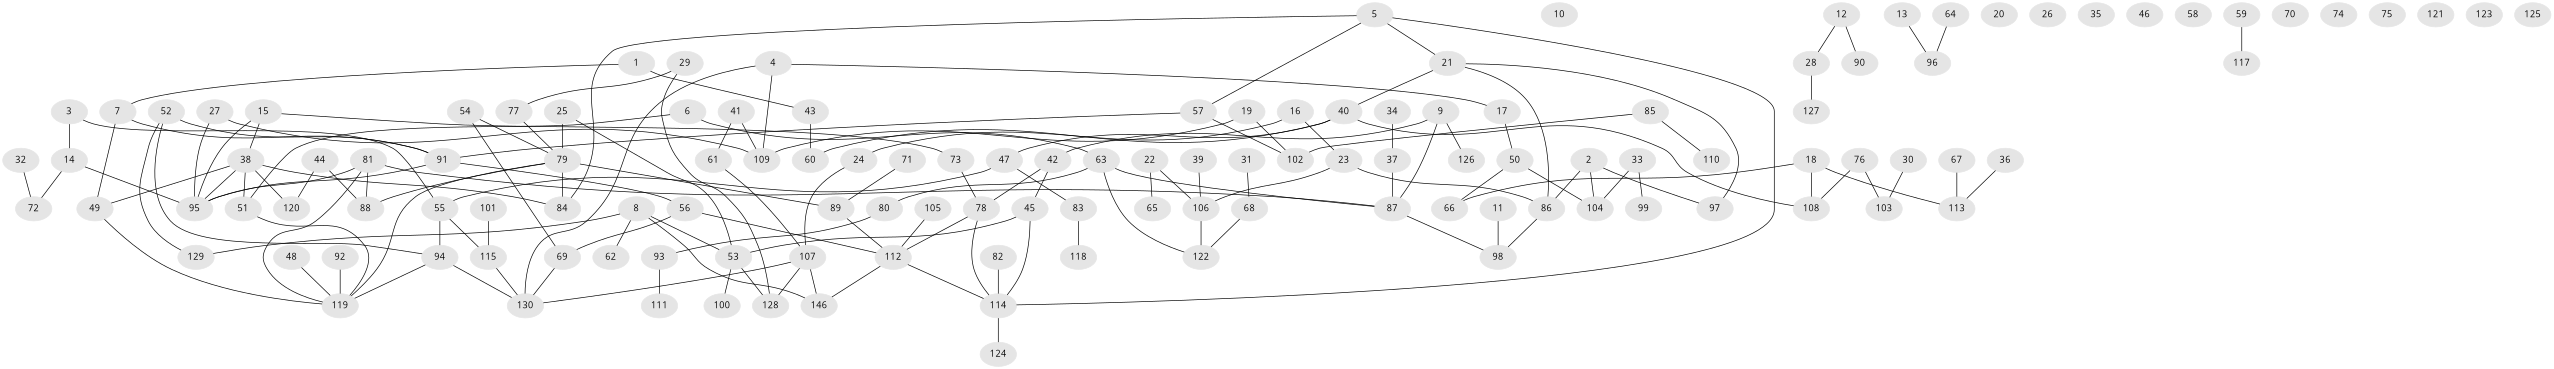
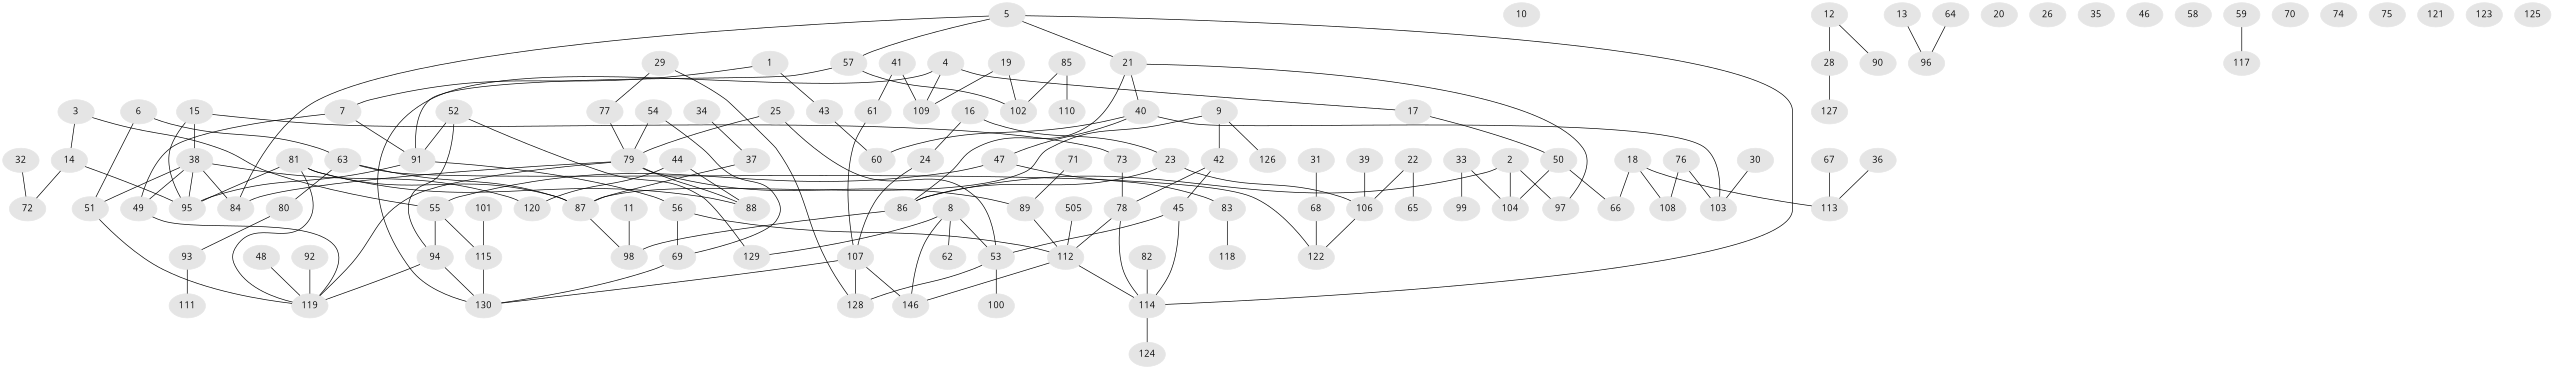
  graph {
    fontname="Open Sans"
    node [color=gray90 fontname="Open Sans" style=filled]
    edge [fontname="Open Sans"]
    1
    7
    43
    49
    91
    60
    2
    86
    97
    104
    98
    3
    14
    55
    72
    95
    94
    115
    4
    17
    109
    130
    50
    5
    21
    57
    84
    114
    40
    102
    124
    6
    51
    63
    119
    87
    80
    122
    56
    8
    53
    62
    n43 [label=146]
    129
    128
    100
    9
    42
    126
    45
    78
    10
    11
    12
    28
    90
    127
    13
    96
    15
    38
    73
    120
    16
    23
    24
    106
    107
    66
    18
    108
    113
    19
    20
    47
    22
    65
    25
    79
    88
    89
    26
-   27
    29
    77
    30
    103
    69
    112
    31
    68
    32
    33
    99
    34
    37
    35
    36
    39
    83
    41
    61
    44
    46
    118
    48
    52
    54
    58
    59
    117
    93
    64
    67
    70
    71
    74
    75
    76
    111
    81
    82
    85
    110
    92
    101
-   105
+   105 [label=505]
    121
    123
    125
    1 -- 7
    1 -- 43
    7 -- 49
    7 -- 91
    43 -- 60
    49 -- 119
    91 -- 95
    91 -- 56
    2 -- 86
    2 -- 97
    2 -- 104
    86 -- 98
    3 -- 14
    3 -- 55
    14 -- 72
    14 -- 95
    55 -- 94
    55 -- 115
    94 -- 130
    94 -- 119
    115 -- 130
    4 -- 17
    4 -- 109
    4 -- 130
    17 -- 50
    50 -- 104
    50 -- 66
    5 -- 21
    5 -- 57
    5 -- 84
    5 -- 114
    21 -- 86
    21 -- 97
    21 -- 40
    57 -- 91
    57 -- 102
    114 -- 124
    40 -- 60
-   40 -- 108
+   40 -- 103
    40 -- 47
    6 -- 51
    6 -- 63
    51 -- 119
    63 -- 87
    63 -- 80
    63 -- 122
    87 -- 98
    80 -- 93
    56 -- 69
    56 -- 112
    8 -- 53
    8 -- 62
    8 -- n43
    8 -- 129
    53 -- 128
    53 -- 100
    9 -- 87
    9 -- 42
    9 -- 126
    42 -- 45
    42 -- 78
    45 -- 114
    45 -- 53
    78 -- 114
    78 -- 112
    11 -- 98
    12 -- 28
    12 -- 90
    28 -- 127
    13 -- 96
    15 -- 95
    15 -- 38
    15 -- 73
    38 -- 49
    38 -- 95
    38 -- 84
    38 -- 51
    38 -- 120
    73 -- 78
    16 -- 23
    16 -- 24
    23 -- 86
    23 -- 106
    24 -- 107
    106 -- 122
    107 -- 130
    107 -- n43
    107 -- 128
    18 -- 66
    18 -- 108
    18 -- 113
    19 -- 109
    19 -- 102
    47 -- 55
    47 -- 83
    22 -- 106
    22 -- 65
    25 -- 53
    25 -- 79
    79 -- 84
    79 -- 119
    79 -- 88
    79 -- 89
    89 -- 112
-   27 -- 95
-   27 -- 109
    29 -- 128
    29 -- 77
    77 -- 79
    30 -- 103
    69 -- 130
    112 -- 114
    112 -- n43
    31 -- 68
    68 -- 122
    32 -- 72
    33 -- 104
    33 -- 99
    34 -- 37
    37 -- 87
    36 -- 113
    39 -- 106
    83 -- 118
    41 -- 109
    41 -- 61
    61 -- 107
    44 -- 120
    44 -- 88
    48 -- 119
    52 -- 91
    52 -- 94
    52 -- 129
    54 -- 79
    54 -- 69
    59 -- 117
    93 -- 111
    64 -- 96
    67 -- 113
    71 -- 89
    76 -- 108
    76 -- 103
    81 -- 95
    81 -- 119
    81 -- 87
    81 -- 88
    82 -- 114
    85 -- 102
    85 -- 110
    92 -- 119
    101 -- 115
    105 -- 112
  }
